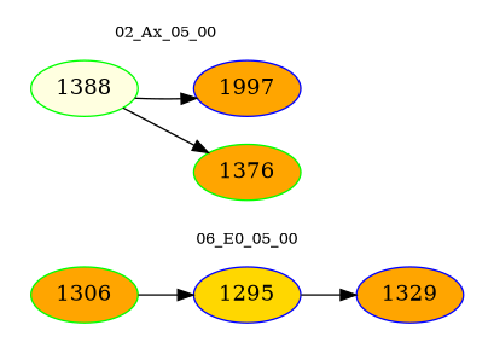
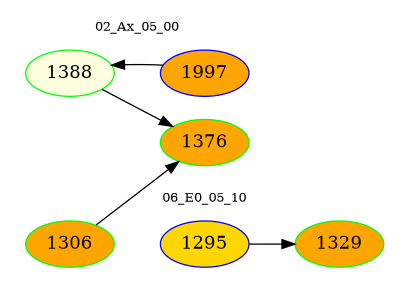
  digraph {
    rankdir=LR
    node [color=green fillcolor=orange style=filled]
    edge [color=black]
    n1 [fillcolor=lightyellow label=1388]
    n2 [label=1376]
    n3 [color=blue label=1997]
    n4 [label=1306]
    n5 [color=blue fillcolor=gold label=1295]
-   n6 [color=blue label=1329]
+   n6 [label=1329]
    subgraph cluster_1 {
      color=white
      fontsize=10
      label="02_Ax_05_00"
      n1
      n2
      n3
    }
    subgraph cluster_2 {
      color=white
      fontsize=10
-     label="06_E0_05_00"
+     label="06_E0_05_10"
      n4
      n5
      n6
    }
    n1 -> n2
-   n1 -> n3
-   n4 -> n5
+   n3 -> n1
+   n4 -> n2
    n5 -> n6
  }
